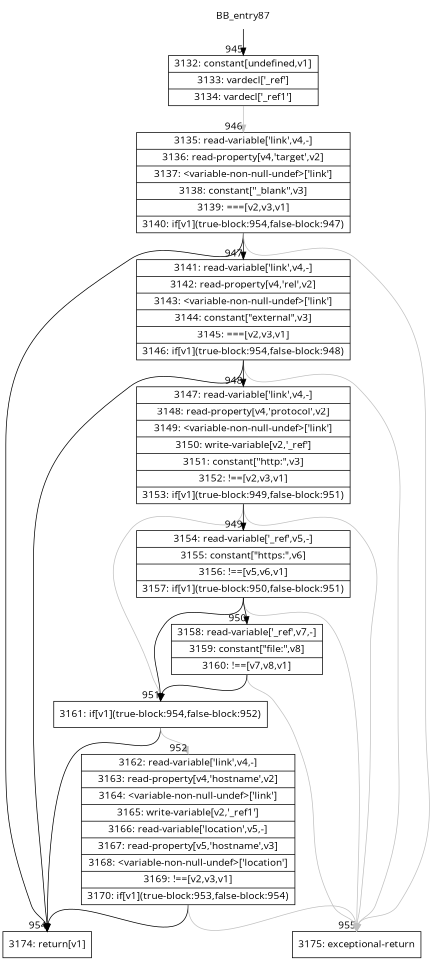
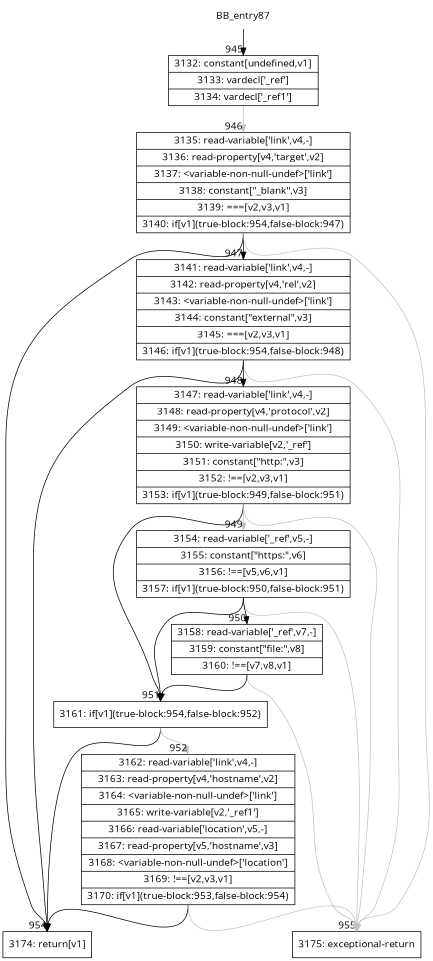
  digraph {
    fontname="Open Sans"
    rankdir=TD
    node [fontname="Open Sans" shape=record]
    edge [fontname="Open Sans" headport=n tailport=s]
    BB_entry87 [shape=none]
    n2 [label="{3132: constant[undefined,v1]|3133: vardecl['_ref']|3134: vardecl['_ref1']}"]
    n3 [label="{3135: read-variable['link',v4,-]|3136: read-property[v4,'target',v2]|3137: \<variable-non-null-undef\>['link']|3138: constant[\"_blank\",v3]|3139: ===[v2,v3,v1]|3140: if[v1](true-block:954,false-block:947)}"]
    n4 [label="{3174: return[v1]}"]
    n5 [label="{3141: read-variable['link',v4,-]|3142: read-property[v4,'rel',v2]|3143: \<variable-non-null-undef\>['link']|3144: constant[\"external\",v3]|3145: ===[v2,v3,v1]|3146: if[v1](true-block:954,false-block:948)}"]
    n6 [label="{3175: exceptional-return}"]
    n7 [label="{3147: read-variable['link',v4,-]|3148: read-property[v4,'protocol',v2]|3149: \<variable-non-null-undef\>['link']|3150: write-variable[v2,'_ref']|3151: constant[\"http:\",v3]|3152: !==[v2,v3,v1]|3153: if[v1](true-block:949,false-block:951)}"]
    n8 [label="{3161: if[v1](true-block:954,false-block:952)}"]
    n9 [label="{3154: read-variable['_ref',v5,-]|3155: constant[\"https:\",v6]|3156: !==[v5,v6,v1]|3157: if[v1](true-block:950,false-block:951)}"]
    n10 [label="{3162: read-variable['link',v4,-]|3163: read-property[v4,'hostname',v2]|3164: \<variable-non-null-undef\>['link']|3165: write-variable[v2,'_ref1']|3166: read-variable['location',v5,-]|3167: read-property[v5,'hostname',v3]|3168: \<variable-non-null-undef\>['location']|3169: !==[v2,v3,v1]|3170: if[v1](true-block:953,false-block:954)}"]
    n11 [label="{3158: read-variable['_ref',v7,-]|3159: constant[\"file:\",v8]|3160: !==[v7,v8,v1]}"]
    BB_entry87 -> n2 [headlabel="    945"]
    n2 -> n3 [color=gray headlabel="      946"]
    n3 -> n4 [headlabel="      954"]
    n3 -> n5 [headlabel="      947"]
    n3 -> n6 [color=gray headlabel="      955"]
    n5 -> n4
    n5 -> n6 [color=gray]
    n5 -> n7 [headlabel="      948"]
    n7 -> n6 [color=gray]
-   n7 -> n8 [headlabel="      951" color=gray]
-   n7 -> n9 [headlabel="      949"]
+   n7 -> n8 [headlabel="      951"]
+   n7 -> n9 [headlabel="      949" color=gray]
    n8 -> n4
    n8 -> n10 [color=gray headlabel="      952"]
    n9 -> n6 [color=gray]
    n9 -> n8
    n9 -> n11 [headlabel="      950"]
    n10 -> n4
    n10 -> n6 [color=gray]
    n11 -> n6 [color=gray]
    n11 -> n8
  }
